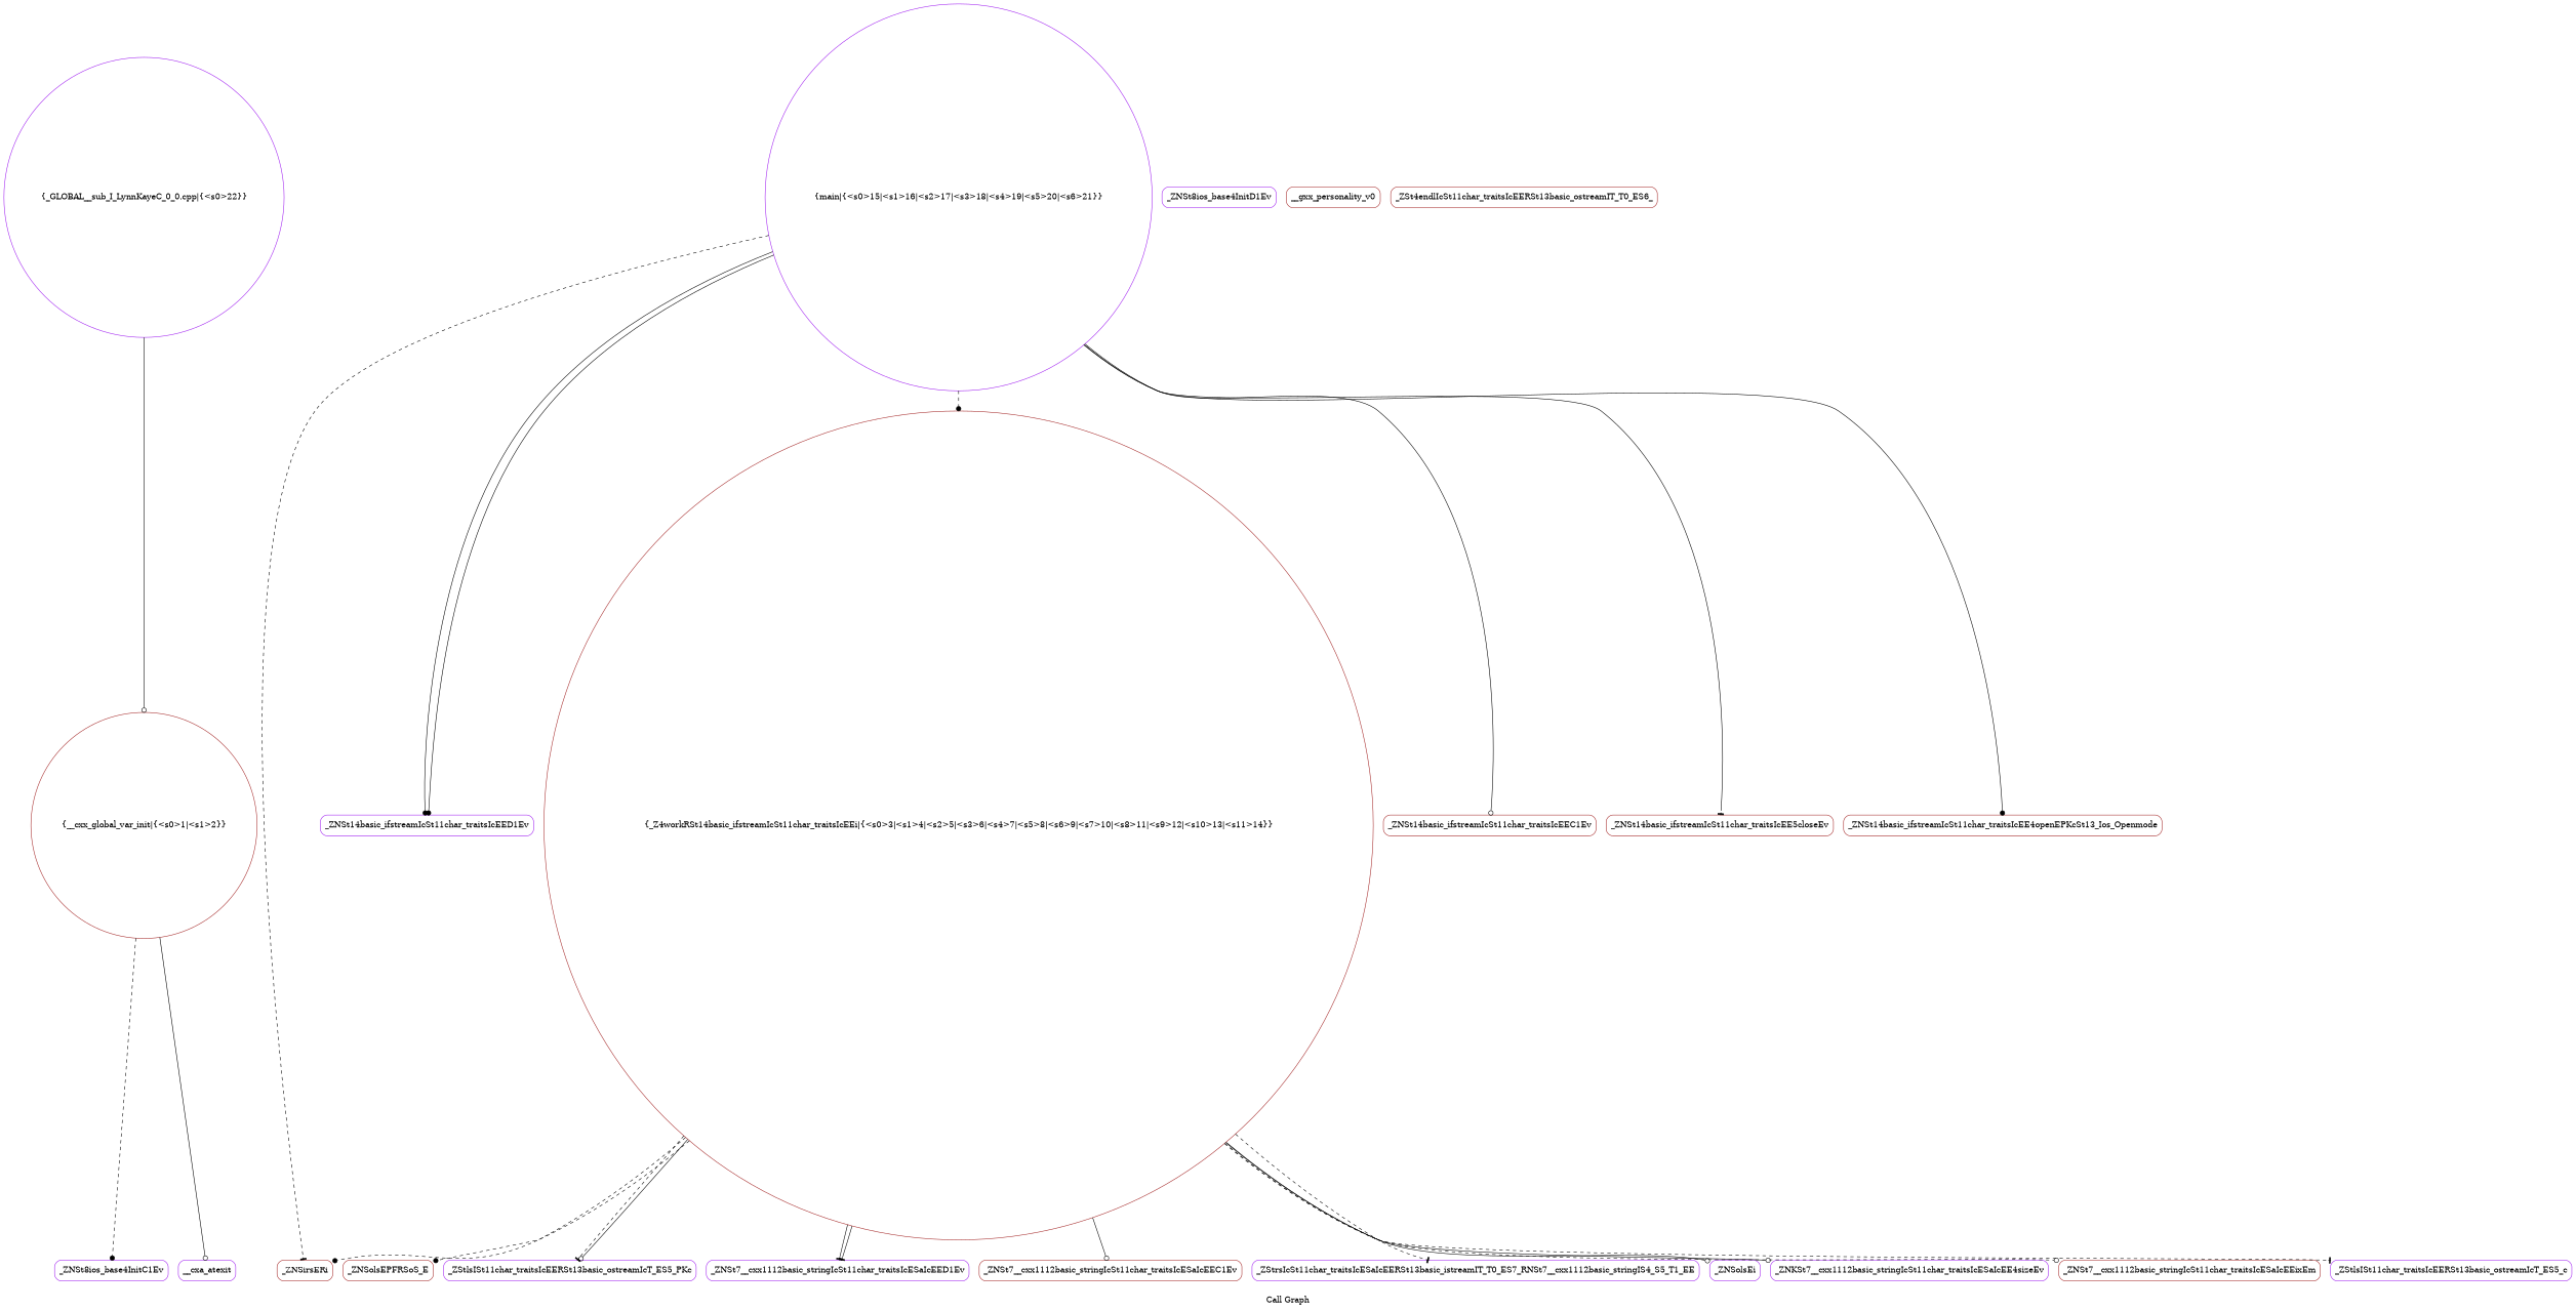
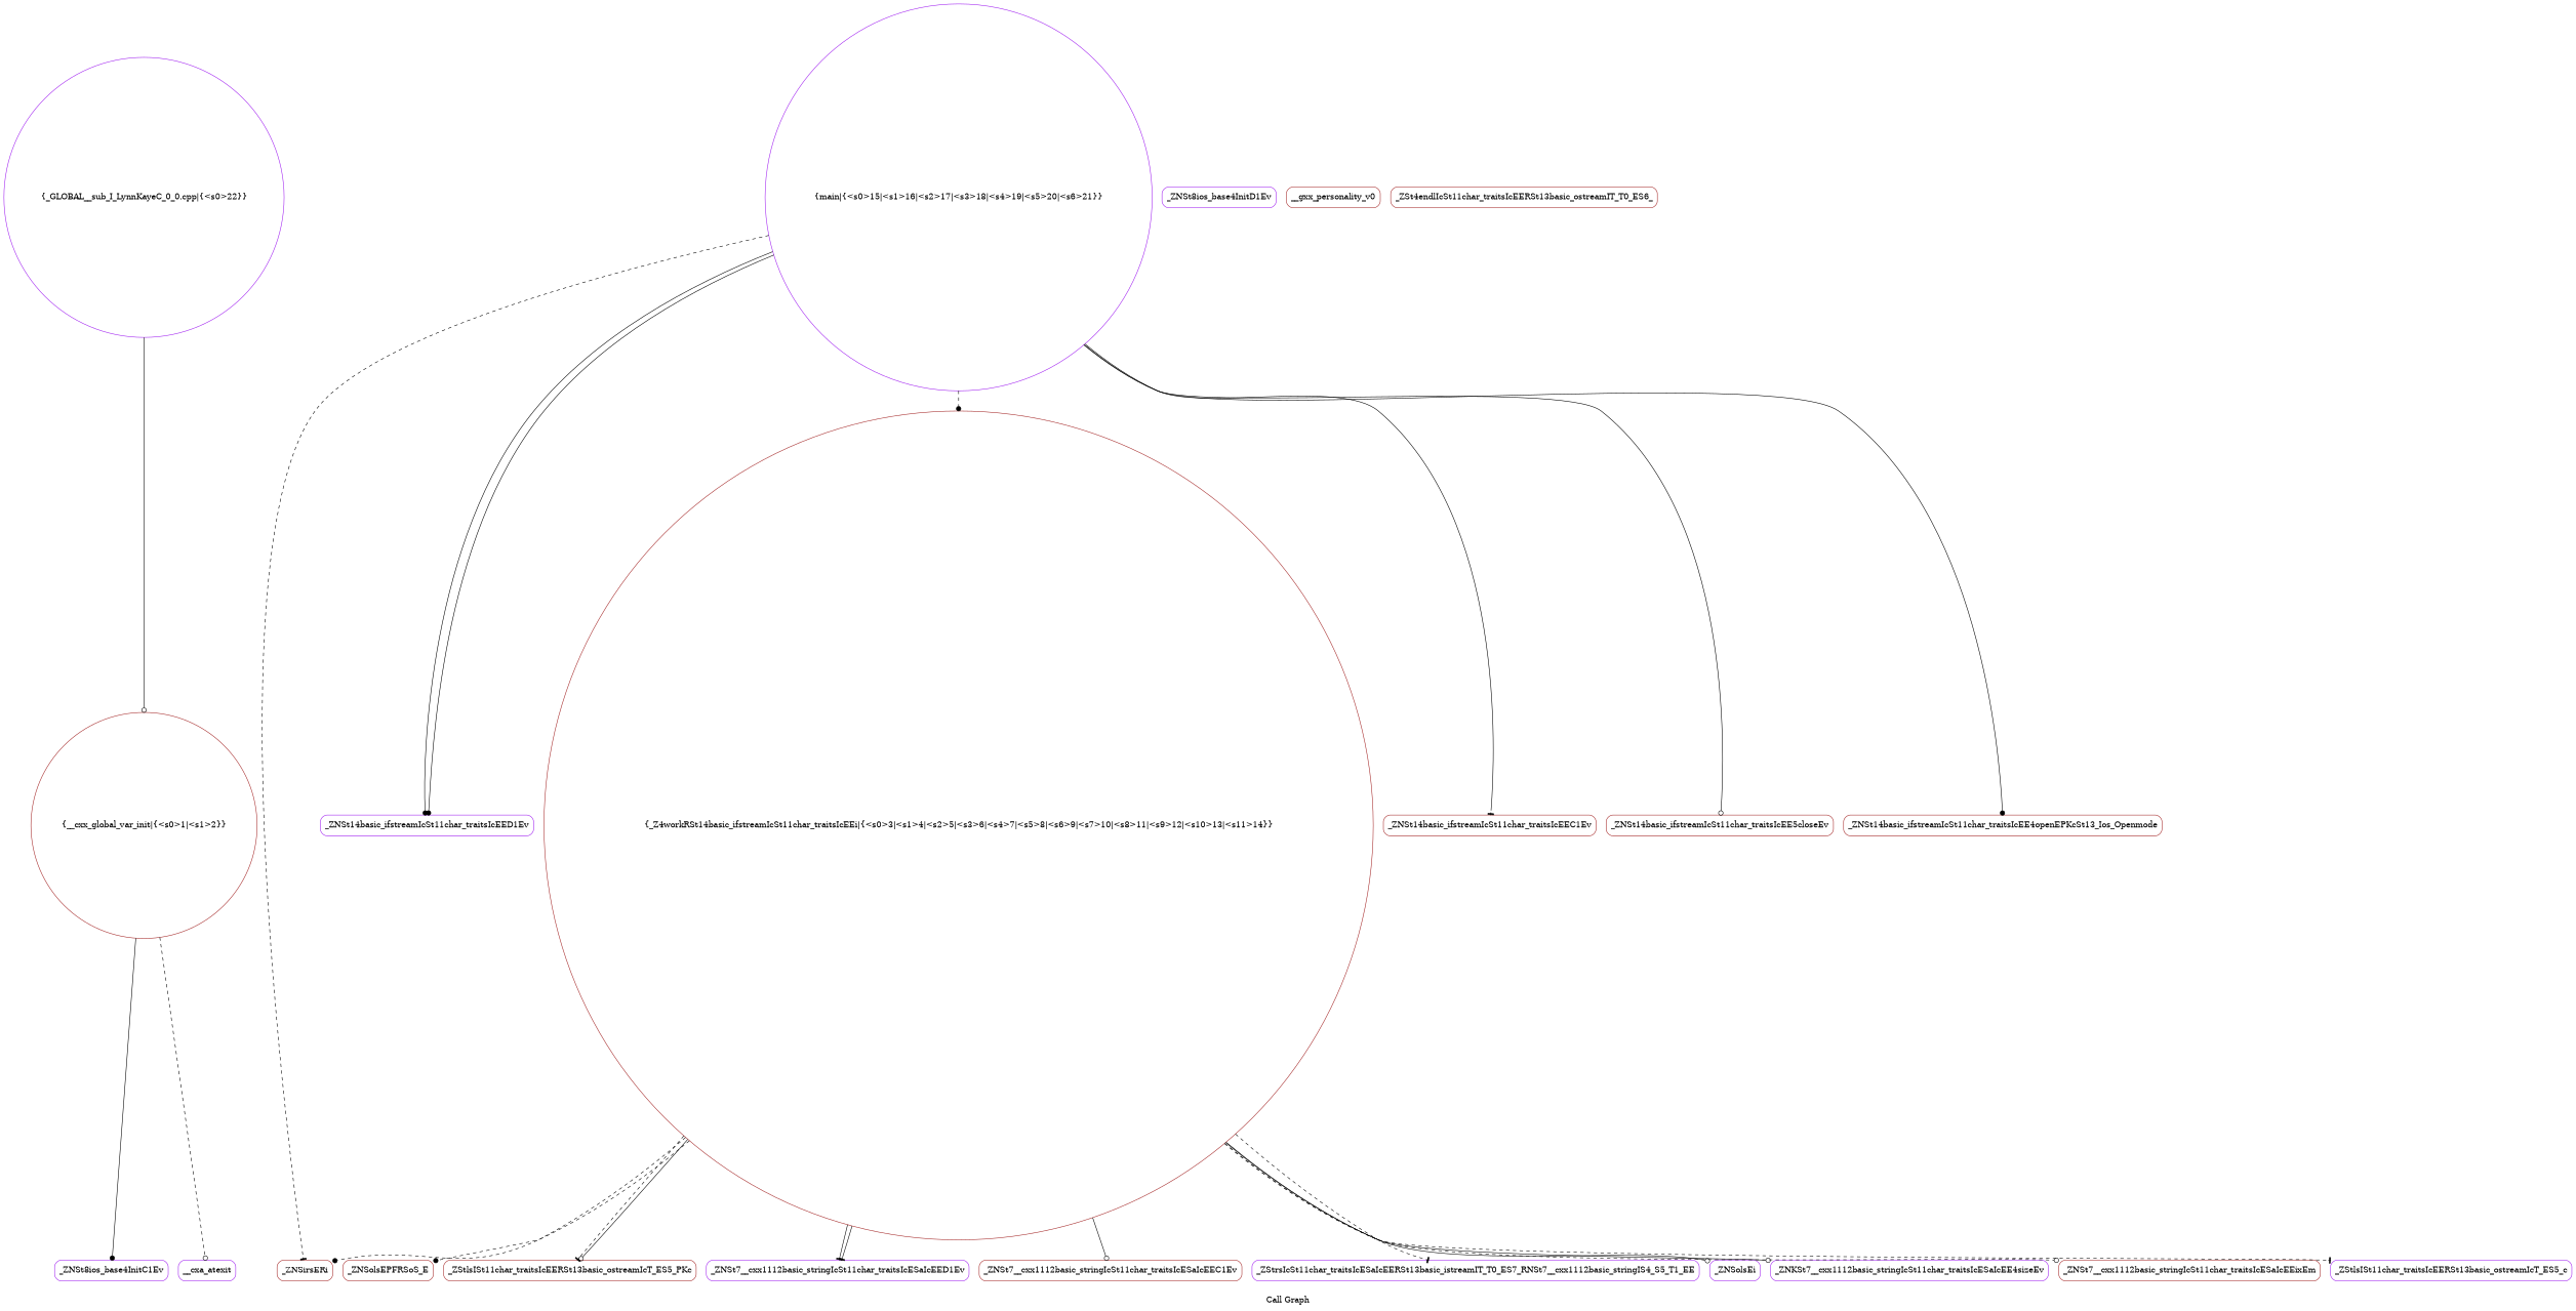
  digraph {
    label="Call Graph"
    node [color=purple shape=Mrecord]
    edge [arrowhead=odot color=black style=solid tailport=s0]
    n1 [color=brown label="{__cxx_global_var_init|{<s0>1|<s1>2}}" shape=circle]
    n2 [label="{_ZNSt8ios_base4InitC1Ev}"]
    n3 [label="{__cxa_atexit}"]
    n4 [color=brown label="{_ZNSirsERi}"]
    n5 [color=brown label="{_ZNSolsEPFRSoS_E}"]
    n6 [label="{_ZNSt14basic_ifstreamIcSt11char_traitsIcEED1Ev}"]
    n7 [label="{_ZNSt8ios_base4InitD1Ev}"]
-   n8 [label="{_ZStlsISt11char_traitsIcEERSt13basic_ostreamIcT_ES5_PKc}"]
+   n8 [color=brown label="{_ZStlsISt11char_traitsIcEERSt13basic_ostreamIcT_ES5_PKc}"]
    n9 [label="{_ZNSt7__cxx1112basic_stringIcSt11char_traitsIcESaIcEED1Ev}"]
    n10 [color=brown label="{_Z4workRSt14basic_ifstreamIcSt11char_traitsIcEEi|{<s0>3|<s1>4|<s2>5|<s3>6|<s4>7|<s5>8|<s6>9|<s7>10|<s8>11|<s9>12|<s10>13|<s11>14}}" shape=circle]
    n11 [color=brown label="{_ZNSt7__cxx1112basic_stringIcSt11char_traitsIcESaIcEEC1Ev}"]
    n12 [label="{_ZStrsIcSt11char_traitsIcESaIcEERSt13basic_istreamIT_T0_ES7_RNSt7__cxx1112basic_stringIS4_S5_T1_EE}"]
    n13 [label="{_ZNSolsEi}"]
    n14 [label="{_ZNKSt7__cxx1112basic_stringIcSt11char_traitsIcESaIcEE4sizeEv}"]
    n15 [color=brown label="{_ZNSt7__cxx1112basic_stringIcSt11char_traitsIcESaIcEEixEm}"]
    n16 [label="{_ZStlsISt11char_traitsIcEERSt13basic_ostreamIcT_ES5_c}"]
    n17 [color=brown label="{_ZNSt14basic_ifstreamIcSt11char_traitsIcEEC1Ev}"]
    n18 [color=brown label="{_ZNSt14basic_ifstreamIcSt11char_traitsIcEE5closeEv}"]
    n19 [color=brown label="{__gxx_personality_v0}"]
    n20 [color=brown label="{_ZSt4endlIcSt11char_traitsIcEERSt13basic_ostreamIT_T0_ES6_}"]
    n21 [label="{_GLOBAL__sub_I_LynnKayeC_0_0.cpp|{<s0>22}}" shape=circle]
    n22 [label="{main|{<s0>15|<s1>16|<s2>17|<s3>18|<s4>19|<s5>20|<s6>21}}" shape=circle]
    n23 [color=brown label="{_ZNSt14basic_ifstreamIcSt11char_traitsIcEE4openEPKcSt13_Ios_Openmode}"]
-   n1 -> n2 [arrowhead=dot style=dashed]
-   n1 -> n3 [tailport=s1]
+   n1 -> n2 [arrowhead=dot]
+   n1 -> n3 [style=dashed tailport=s1]
    n10 -> n4 [arrowhead=dot style=dashed tailport=s1]
    n10 -> n5 [arrowhead=dot style=dashed tailport=s10]
    n10 -> n8 [arrowhead=tee style=dashed tailport=s3]
    n10 -> n8 [tailport=s5]
    n10 -> n9 [arrowhead=tee tailport=s7]
    n10 -> n9 [arrowhead=tee tailport=s11]
    n10 -> n11
    n10 -> n12 [arrowhead=tee style=dashed tailport=s2]
    n10 -> n13 [tailport=s4]
    n10 -> n14 [tailport=s6]
    n10 -> n15 [style=dashed tailport=s8]
    n10 -> n16 [arrowhead=tee style=dashed tailport=s9]
    n21 -> n1
    n22 -> n4 [arrowhead=tee style=dashed tailport=s2]
    n22 -> n6 [arrowhead=dot tailport=s4]
    n22 -> n6 [arrowhead=dot tailport=s6]
    n22 -> n10 [arrowhead=dot style=dashed tailport=s3]
-   n22 -> n17
-   n22 -> n18 [arrowhead=tee tailport=s5]
+   n22 -> n17 [arrowhead=tee]
+   n22 -> n18 [tailport=s5]
    n22 -> n23 [arrowhead=dot tailport=s1]
  }
